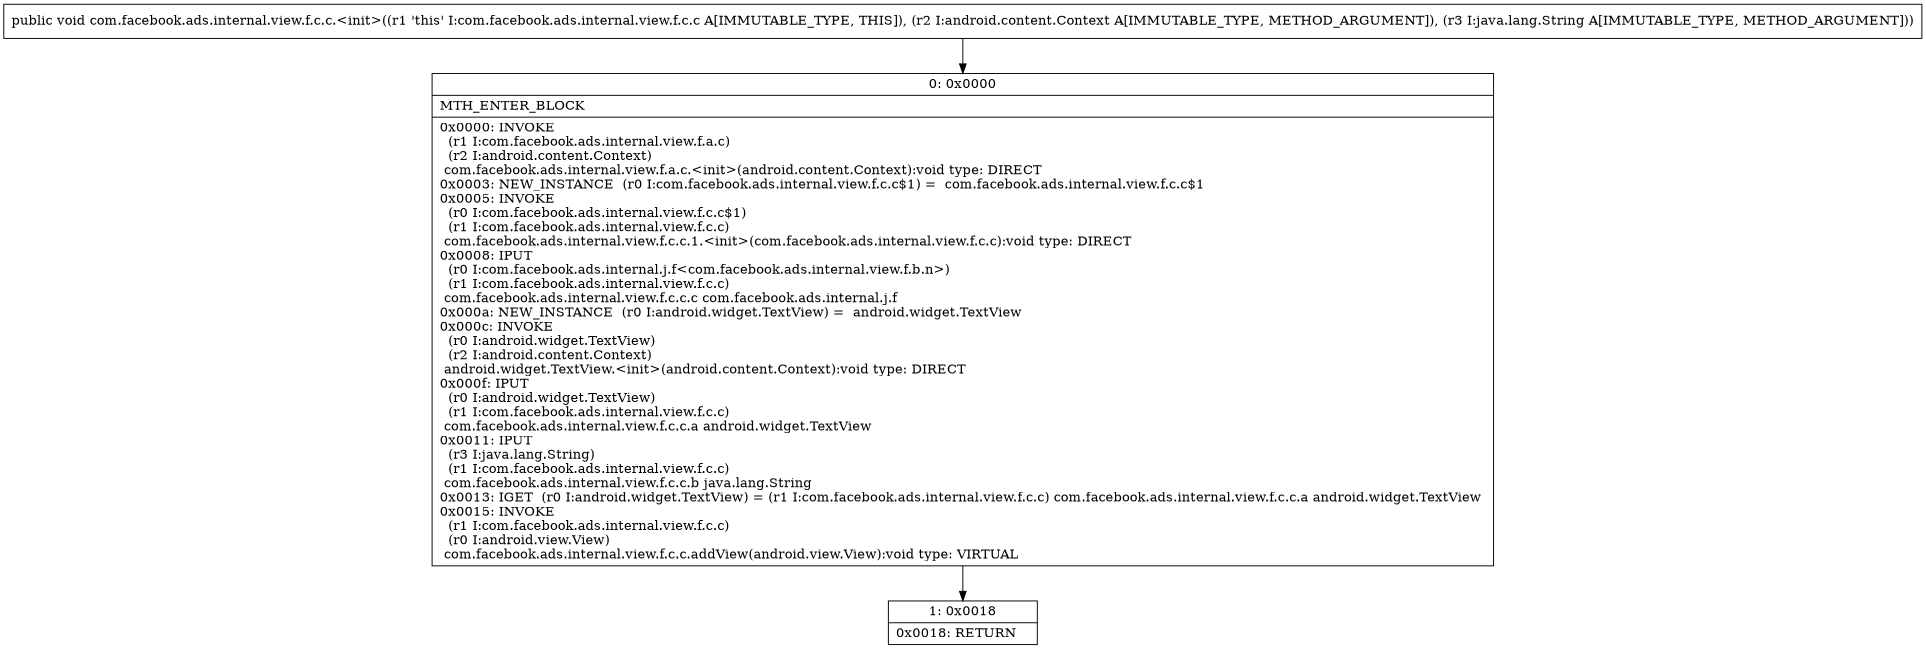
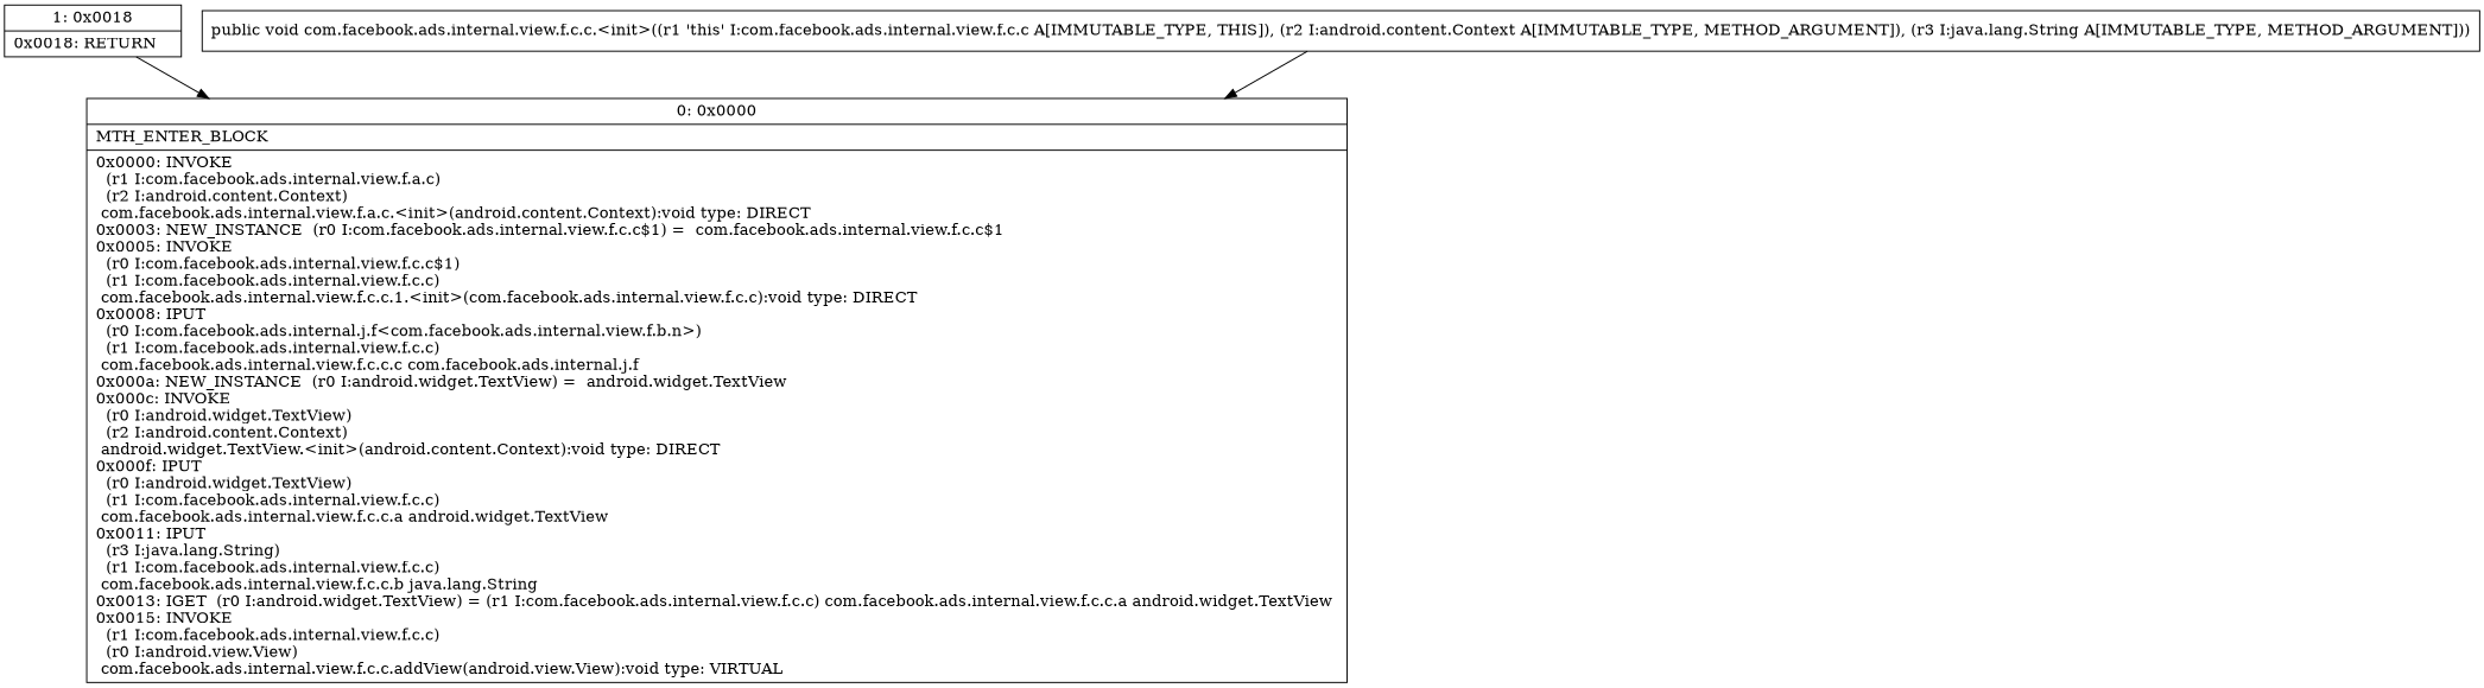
  digraph {
    node [shape=record]
    n1 [label="{0\:\ 0x0000|MTH_ENTER_BLOCK\l|0x0000: INVOKE  \l  (r1 I:com.facebook.ads.internal.view.f.a.c)\l  (r2 I:android.content.Context)\l com.facebook.ads.internal.view.f.a.c.\<init\>(android.content.Context):void type: DIRECT \l0x0003: NEW_INSTANCE  (r0 I:com.facebook.ads.internal.view.f.c.c$1) =  com.facebook.ads.internal.view.f.c.c$1 \l0x0005: INVOKE  \l  (r0 I:com.facebook.ads.internal.view.f.c.c$1)\l  (r1 I:com.facebook.ads.internal.view.f.c.c)\l com.facebook.ads.internal.view.f.c.c.1.\<init\>(com.facebook.ads.internal.view.f.c.c):void type: DIRECT \l0x0008: IPUT  \l  (r0 I:com.facebook.ads.internal.j.f\<com.facebook.ads.internal.view.f.b.n\>)\l  (r1 I:com.facebook.ads.internal.view.f.c.c)\l com.facebook.ads.internal.view.f.c.c.c com.facebook.ads.internal.j.f \l0x000a: NEW_INSTANCE  (r0 I:android.widget.TextView) =  android.widget.TextView \l0x000c: INVOKE  \l  (r0 I:android.widget.TextView)\l  (r2 I:android.content.Context)\l android.widget.TextView.\<init\>(android.content.Context):void type: DIRECT \l0x000f: IPUT  \l  (r0 I:android.widget.TextView)\l  (r1 I:com.facebook.ads.internal.view.f.c.c)\l com.facebook.ads.internal.view.f.c.c.a android.widget.TextView \l0x0011: IPUT  \l  (r3 I:java.lang.String)\l  (r1 I:com.facebook.ads.internal.view.f.c.c)\l com.facebook.ads.internal.view.f.c.c.b java.lang.String \l0x0013: IGET  (r0 I:android.widget.TextView) = (r1 I:com.facebook.ads.internal.view.f.c.c) com.facebook.ads.internal.view.f.c.c.a android.widget.TextView \l0x0015: INVOKE  \l  (r1 I:com.facebook.ads.internal.view.f.c.c)\l  (r0 I:android.view.View)\l com.facebook.ads.internal.view.f.c.c.addView(android.view.View):void type: VIRTUAL \l}"]
    n2 [label="{1\:\ 0x0018|0x0018: RETURN   \l}"]
    n3 [label="{public void com.facebook.ads.internal.view.f.c.c.\<init\>((r1 'this' I:com.facebook.ads.internal.view.f.c.c A[IMMUTABLE_TYPE, THIS]), (r2 I:android.content.Context A[IMMUTABLE_TYPE, METHOD_ARGUMENT]), (r3 I:java.lang.String A[IMMUTABLE_TYPE, METHOD_ARGUMENT])) }"]
-   n1 -> n2
+   n2 -> n1
    n3 -> n1
  }
